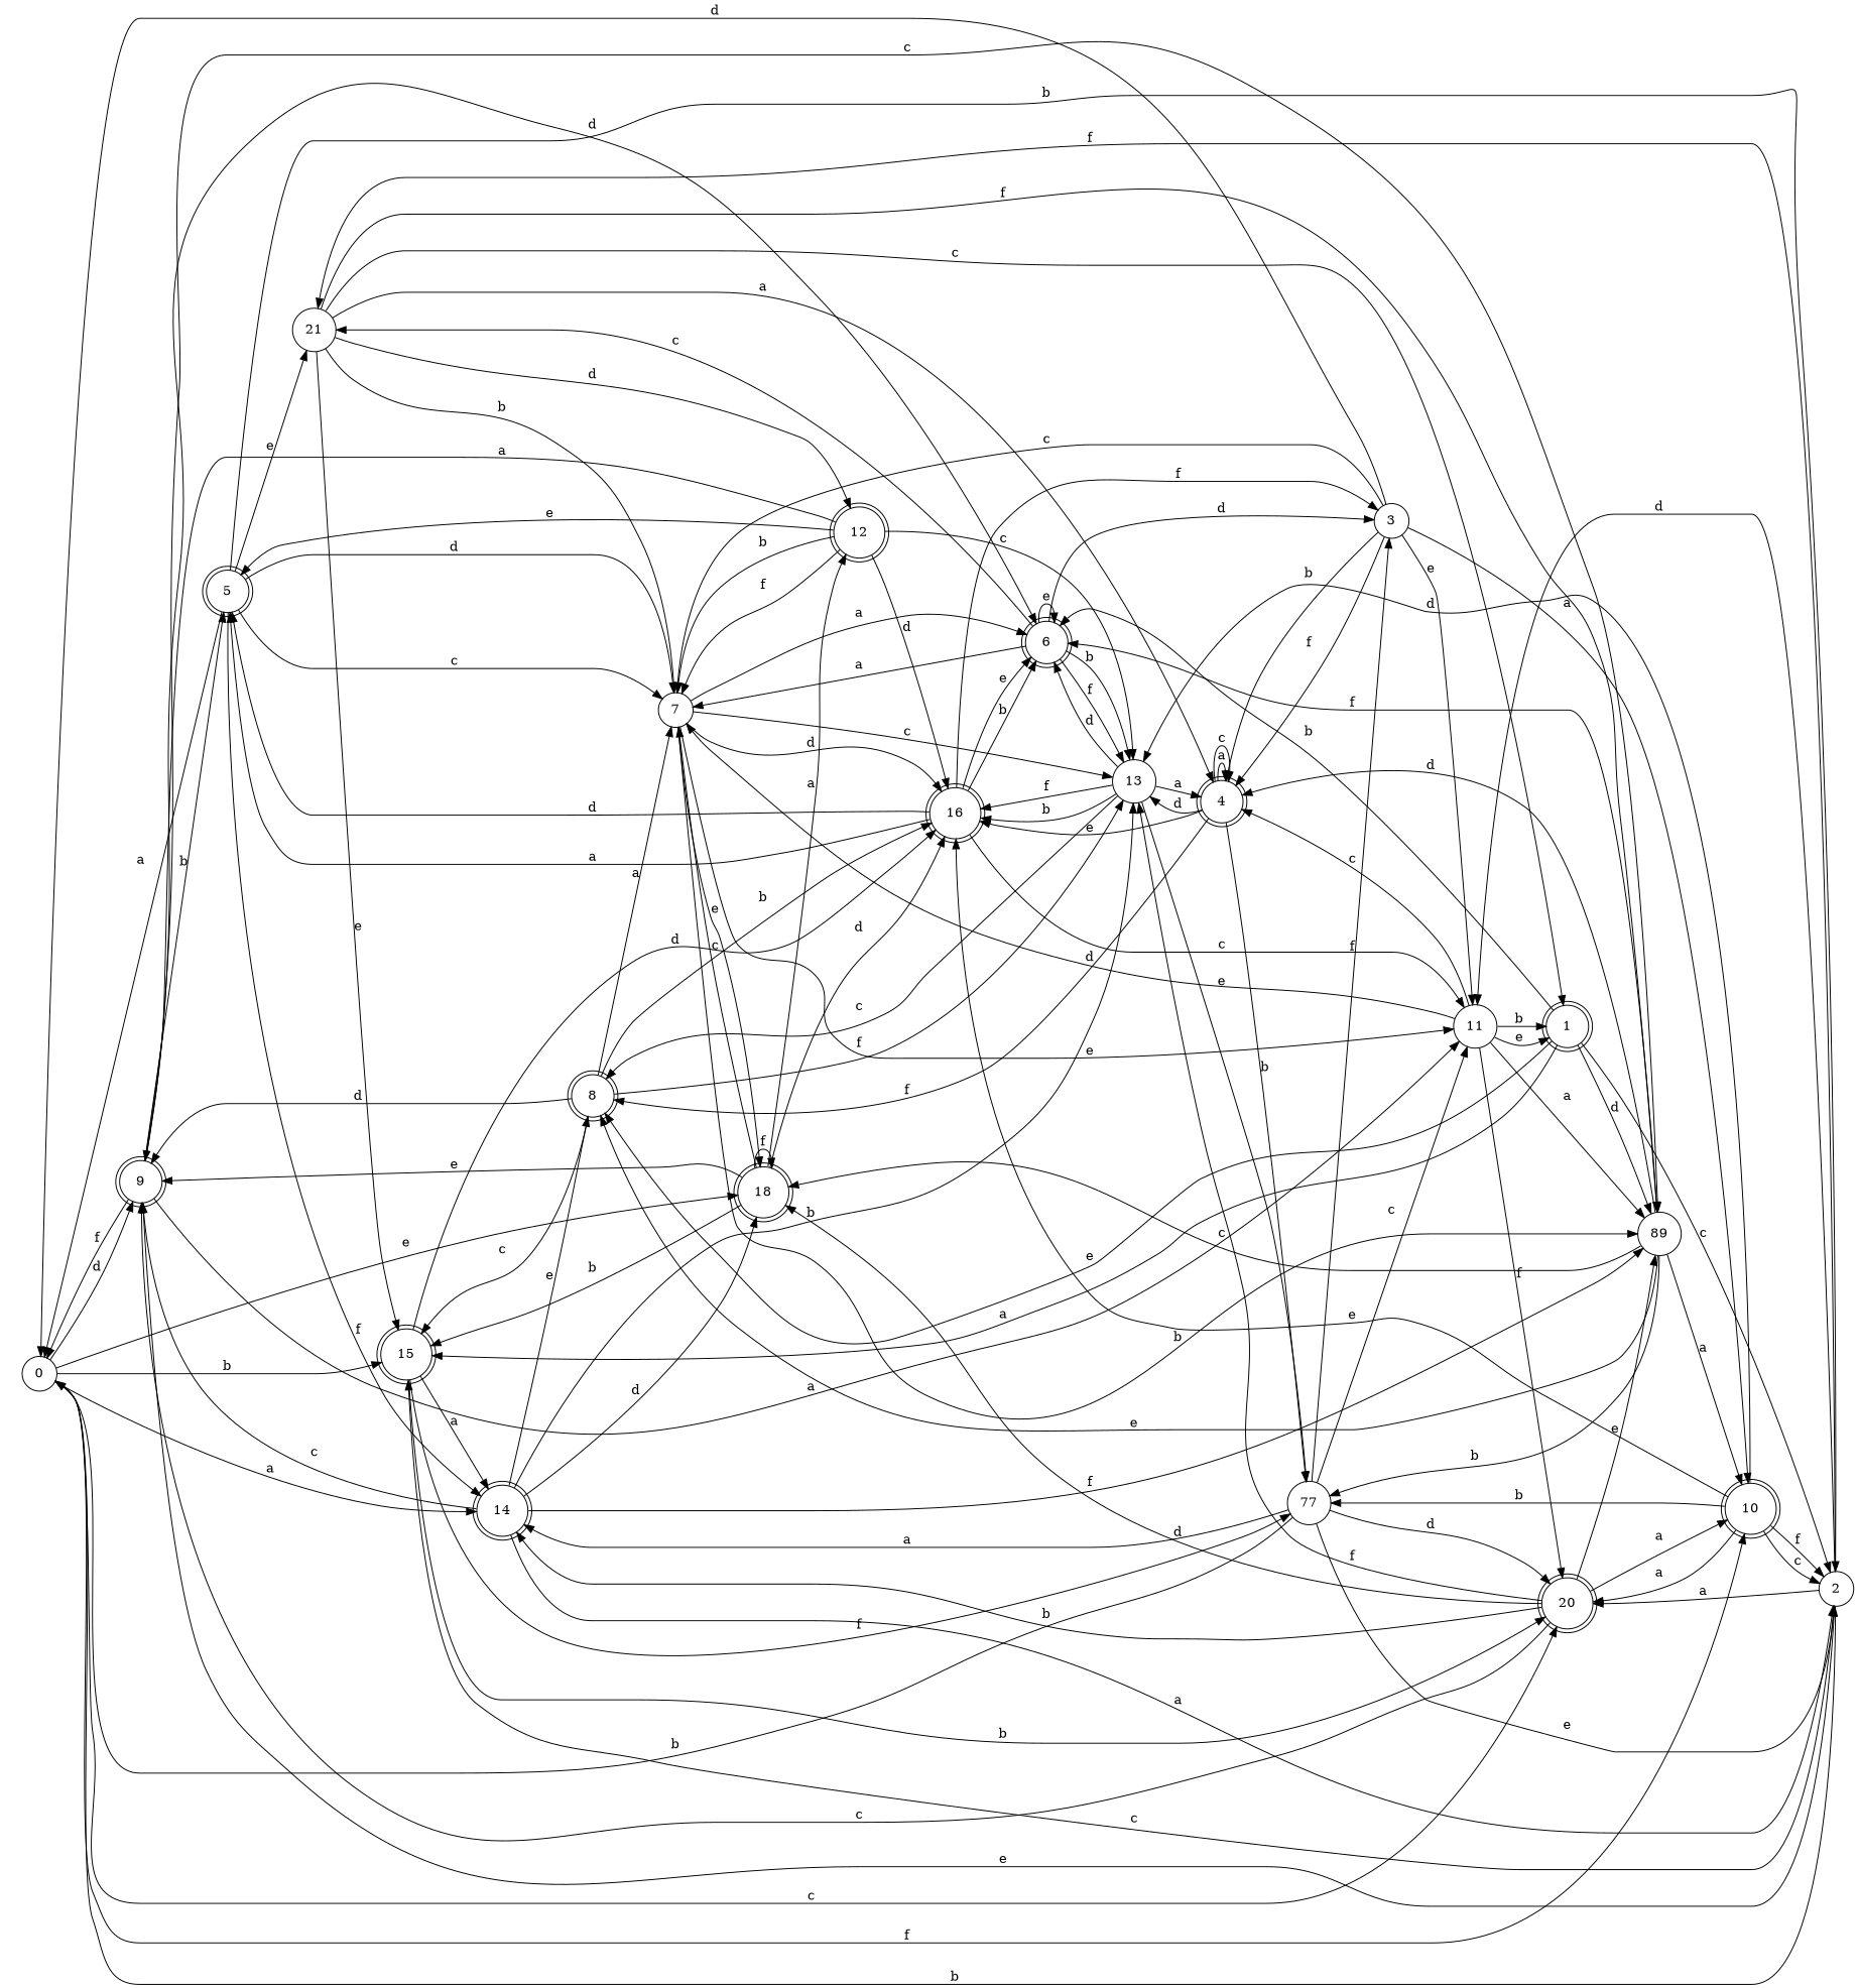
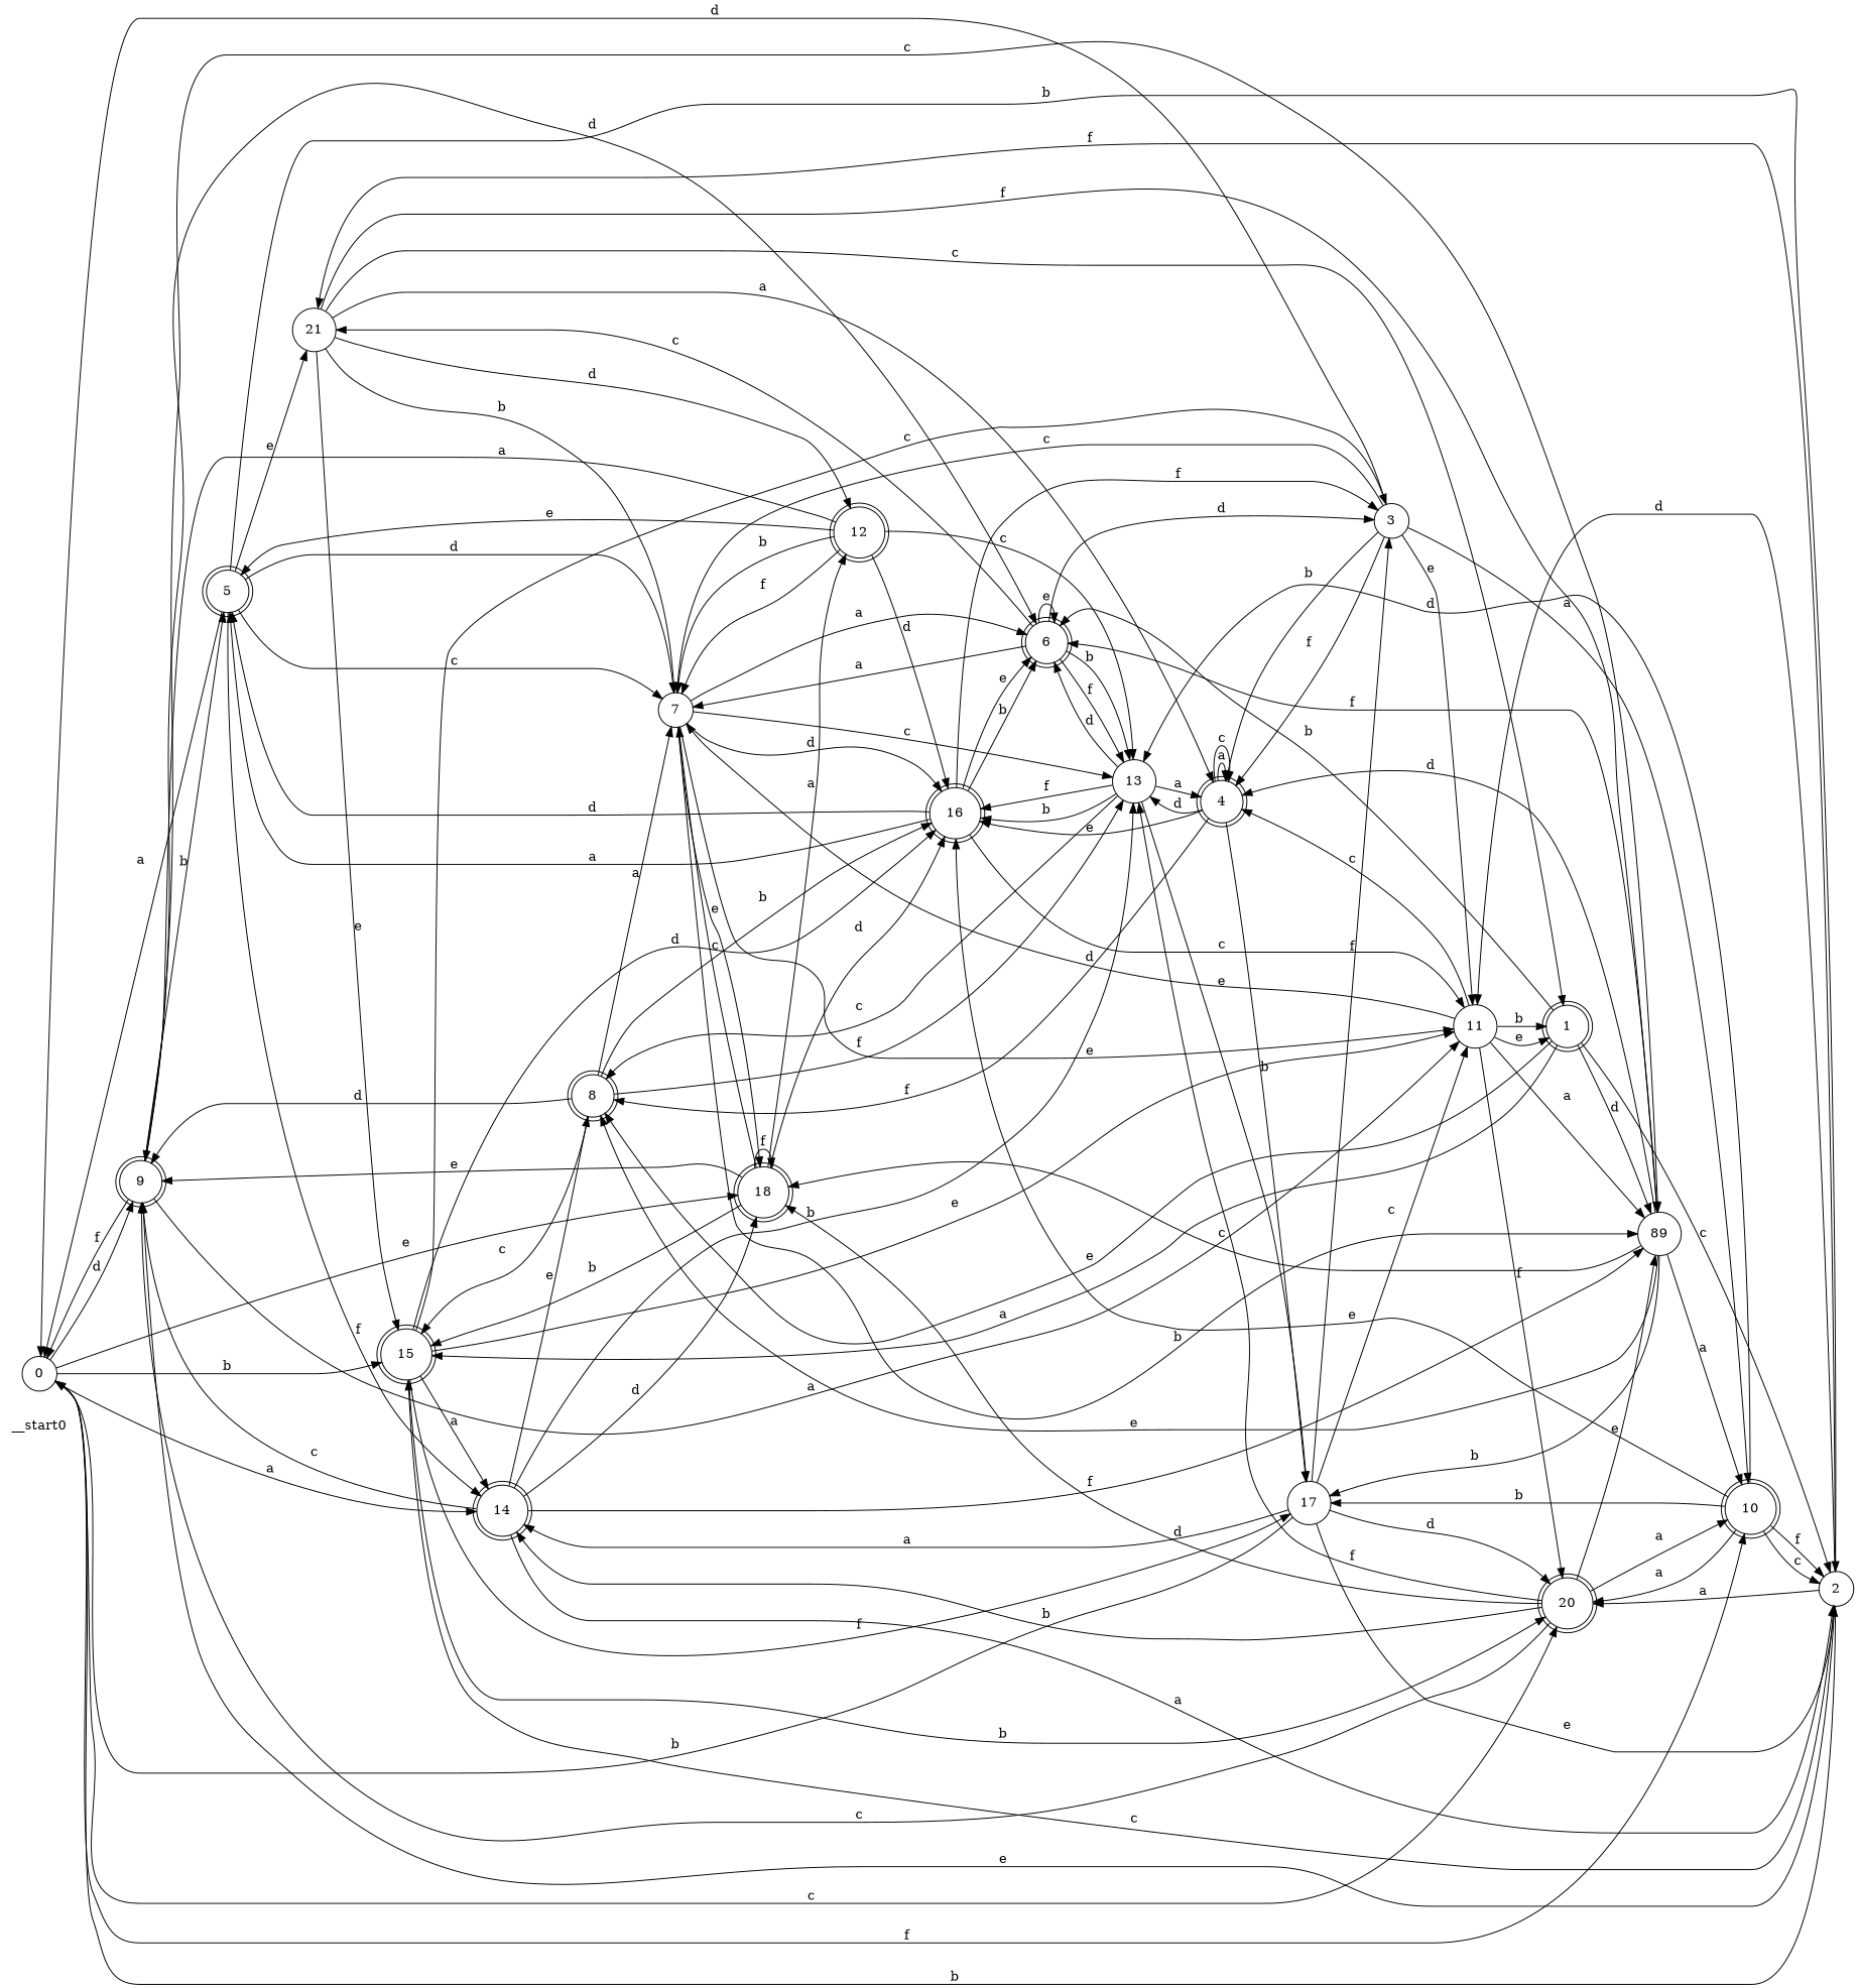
  digraph {
    rankdir=LR
    node [shape=doublecircle color=black fillcolor=white style="rounded,filled"]
+   __start0 [shape=none color="" fillcolor="" style=""]
    n2 [label=0 shape=circle style=filled]
    n3 [label=9]
    n4 [label=10]
    n5 [label=14]
    n6 [label=15]
    n7 [label=18]
    n8 [label=20]
    n9 [label=2 shape=circle style=filled]
    n10 [label=6]
    n11 [label=89 shape=circle style=filled]
    n12 [label=11 shape=circle style=filled]
    n13 [label=5]
    n14 [label=13 shape=circle style=filled]
    n15 [label=16]
-   n16 [label=77 shape=circle style=filled]
+   n16 [label=17 shape=circle style=filled]
    n17 [label=8]
    n18 [label=3 shape=circle style=filled]
    n19 [label=7 shape=circle style=filled]
    n20 [label=12]
    n21 [label=1]
    n22 [label=21 shape=circle style=filled]
    n23 [label=4]
    n2 -> n3 [label=d]
    n2 -> n4 [label=f]
    n2 -> n5 [label=a]
    n2 -> n6 [label=b]
    n2 -> n7 [label=e]
    n2 -> n8 [label=c]
    n3 -> n2 [label=f]
    n3 -> n9 [label=e]
    n3 -> n10 [label=d]
    n3 -> n11 [label=c]
    n3 -> n12 [label=a]
    n3 -> n13 [label=b]
    n4 -> n8 [label=a]
    n4 -> n9 [label=c]
    n4 -> n9 [label=f]
    n4 -> n14 [label=d]
    n4 -> n15 [label=e]
    n4 -> n16 [label=b]
    n5 -> n3 [label=c]
    n5 -> n7 [label=d]
    n5 -> n9 [label=a]
    n5 -> n11 [label=f]
    n5 -> n14 [label=b]
    n5 -> n17 [label=e]
    n6 -> n5 [label=a]
    n6 -> n8 [label=b]
+   n6 -> n12 [label=e]
    n6 -> n15 [label=d]
    n6 -> n16 [label=f]
+   n6 -> n18 [label=c]
    n7 -> n3 [label=e]
    n7 -> n6 [label=b]
    n7 -> n7 [label=f]
    n7 -> n15 [label=d]
    n7 -> n19 [label=c]
    n7 -> n20 [label=a]
    n8 -> n3 [label=c]
    n8 -> n4 [label=a]
    n8 -> n5 [label=b]
    n8 -> n7 [label=d]
    n8 -> n11 [label=e]
    n8 -> n14 [label=f]
    n9 -> n2 [label=b]
    n9 -> n6 [label=c]
    n9 -> n8 [label=a]
    n9 -> n12 [label=d]
    n9 -> n22 [label=f]
    n10 -> n10 [label=e]
    n10 -> n14 [label=b]
    n10 -> n14 [label=f]
    n10 -> n18 [label=d]
    n10 -> n19 [label=a]
    n10 -> n22 [label=c]
    n11 -> n4 [label=a]
    n11 -> n7 [label=c]
    n11 -> n10 [label=f]
    n11 -> n16 [label=b]
    n11 -> n17 [label=e]
    n11 -> n23 [label=d]
    n12 -> n8 [label=f]
    n12 -> n11 [label=a]
    n12 -> n19 [label=d]
    n12 -> n21 [label=b]
    n12 -> n21 [label=e]
    n12 -> n23 [label=c]
    n13 -> n2 [label=a]
    n13 -> n5 [label=f]
    n13 -> n9 [label=b]
    n13 -> n19 [label=c]
    n13 -> n19 [label=d]
    n13 -> n22 [label=e]
    n14 -> n10 [label=d]
    n14 -> n15 [label=b]
    n14 -> n15 [label=f]
    n14 -> n16 [label=e]
    n14 -> n17 [label=c]
    n14 -> n23 [label=a]
    n15 -> n10 [label=b]
    n15 -> n10 [label=e]
    n15 -> n12 [label=c]
    n15 -> n13 [label=a]
    n15 -> n13 [label=d]
    n15 -> n18 [label=f]
    n16 -> n2 [label=b]
    n16 -> n5 [label=a]
    n16 -> n8 [label=d]
    n16 -> n9 [label=e]
    n16 -> n12 [label=c]
    n16 -> n18 [label=f]
    n17 -> n3 [label=d]
    n17 -> n6 [label=c]
    n17 -> n14 [label=f]
    n17 -> n15 [label=b]
    n17 -> n19 [label=a]
    n18 -> n2 [label=d]
    n18 -> n4 [label=a]
    n18 -> n12 [label=e]
    n18 -> n19 [label=c]
    n18 -> n23 [label=b]
    n18 -> n23 [label=f]
    n19 -> n7 [label=e]
    n19 -> n10 [label=a]
    n19 -> n11 [label=b]
    n19 -> n12 [label=e]
    n19 -> n14 [label=c]
    n19 -> n15 [label=d]
    n20 -> n3 [label=a]
    n20 -> n13 [label=e]
    n20 -> n14 [label=c]
    n20 -> n15 [label=d]
    n20 -> n19 [label=b]
    n20 -> n19 [label=f]
    n21 -> n6 [label=a]
    n21 -> n9 [label=c]
    n21 -> n10 [label=b]
    n21 -> n11 [label=d]
    n21 -> n17 [label=e]
    n22 -> n6 [label=e]
    n22 -> n11 [label=f]
    n22 -> n19 [label=b]
    n22 -> n20 [label=d]
    n22 -> n21 [label=c]
    n22 -> n23 [label=a]
    n23 -> n14 [label=d]
    n23 -> n15 [label=e]
    n23 -> n16 [label=b]
    n23 -> n17 [label=f]
    n23 -> n23 [label=a]
    n23 -> n23 [label=c]
  }
